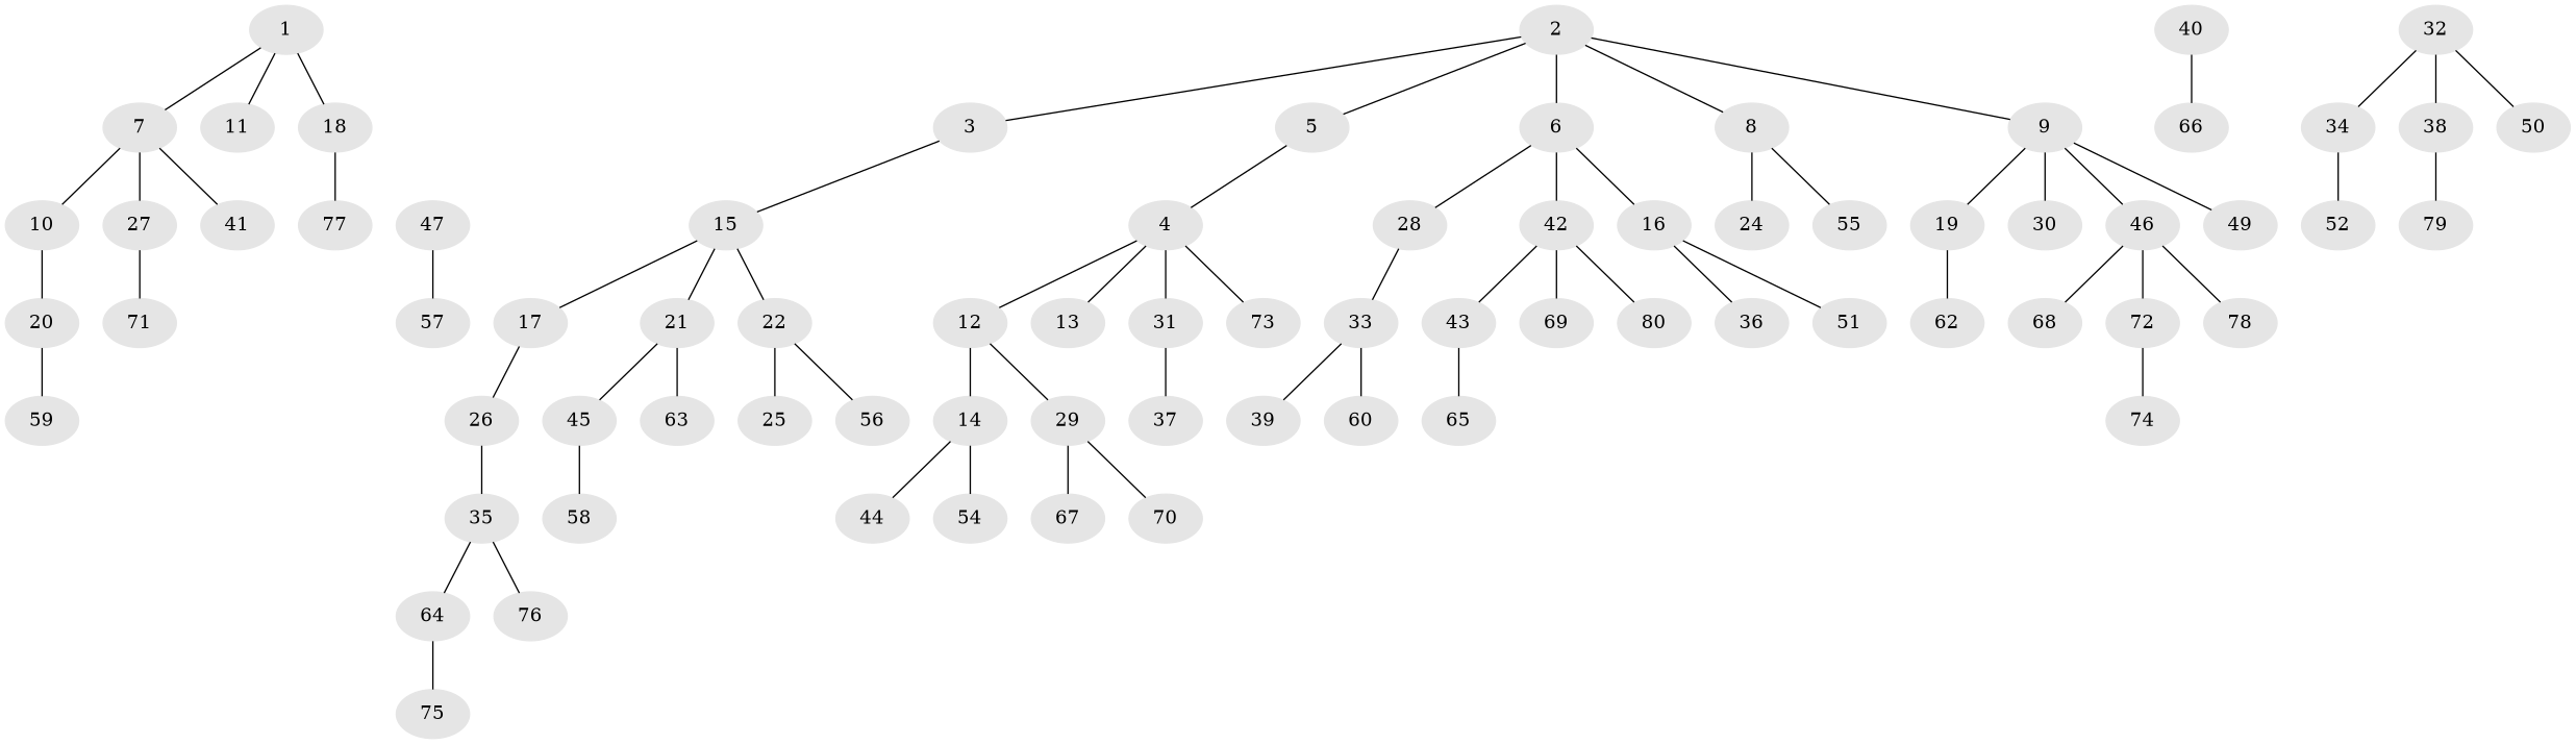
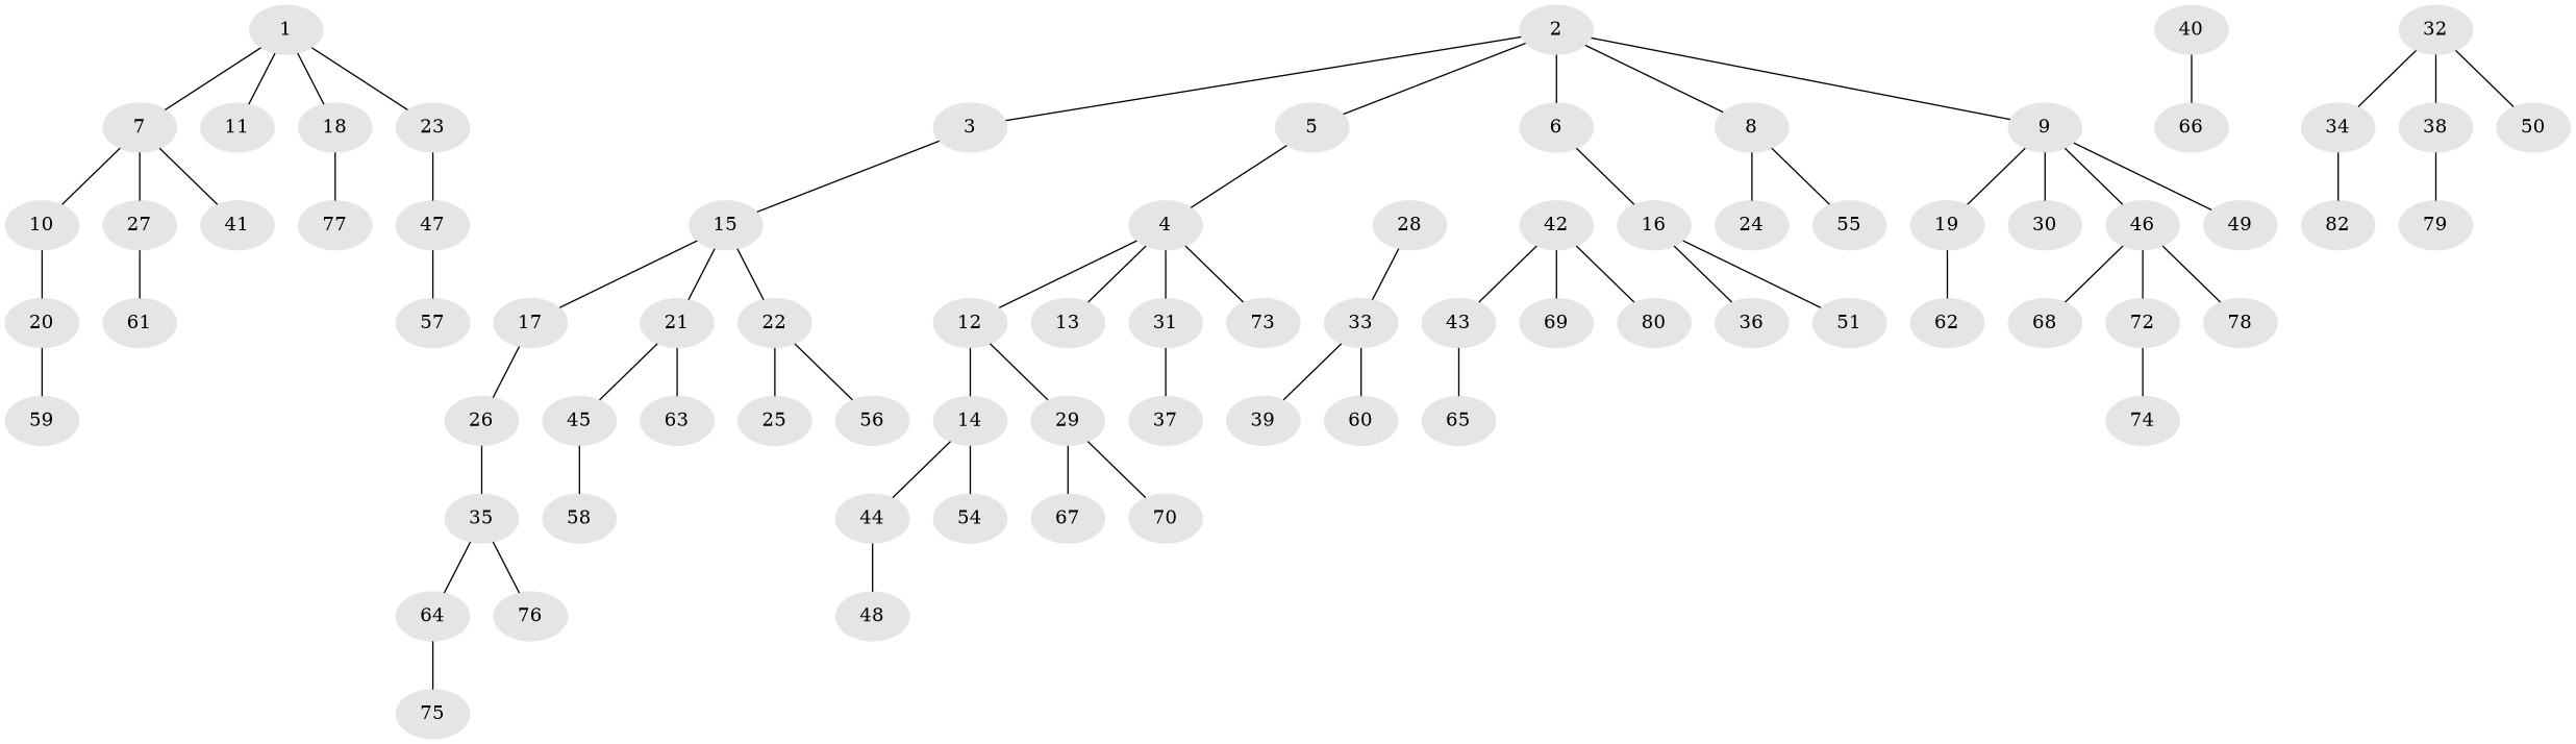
  graph {
    node [color=gray90 style=filled]
    1
    7
    11
    18
+   23
    2
    3
    5
    6
    8
    9
    10
    27
    41
    77
    47
    15
    4
    12
    13
    31
    73
    28
    42
    16
    24
    55
    19
    30
    46
    49
    17
    21
    22
    14
    29
    37
    33
    43
    69
    80
    20
-   71
+   71 [label=61]
    36
    51
    62
    40
    66
    68
    72
    78
    59
    44
    54
    67
    70
+   48
    26
    45
    63
    25
    56
    35
    58
    57
    64
    76
    39
    60
    32
    34
    38
    50
-   52
+   52 [label=82]
    79
    75
    65
    74
    1 -- 7
    1 -- 11
    1 -- 18
+   1 -- 23
    7 -- 10
    7 -- 27
    7 -- 41
    18 -- 77
+   23 -- 47
    2 -- 3
    2 -- 5
    2 -- 6
    2 -- 8
    2 -- 9
    3 -- 15
    5 -- 4
-   6 -- 28
-   6 -- 42
    6 -- 16
    8 -- 24
    8 -- 55
    9 -- 19
    9 -- 30
    9 -- 46
    9 -- 49
    10 -- 20
    27 -- 71
    47 -- 57
    15 -- 17
    15 -- 21
    15 -- 22
    4 -- 12
    4 -- 13
    4 -- 31
    4 -- 73
    12 -- 14
    12 -- 29
    31 -- 37
    28 -- 33
    42 -- 43
    42 -- 69
    42 -- 80
    16 -- 36
    16 -- 51
    19 -- 62
    46 -- 68
    46 -- 72
    46 -- 78
    17 -- 26
    21 -- 45
    21 -- 63
    22 -- 25
    22 -- 56
    14 -- 44
    14 -- 54
    29 -- 67
    29 -- 70
    33 -- 39
    33 -- 60
    43 -- 65
    20 -- 59
    40 -- 66
    72 -- 74
+   44 -- 48
    26 -- 35
    45 -- 58
    35 -- 64
    35 -- 76
    64 -- 75
    32 -- 34
    32 -- 38
    32 -- 50
    34 -- 52
    38 -- 79
  }
